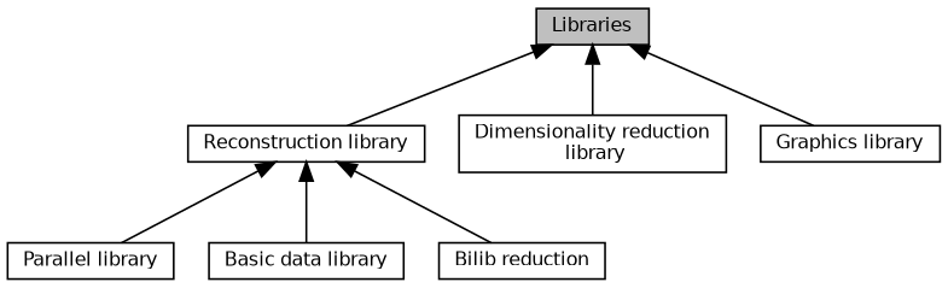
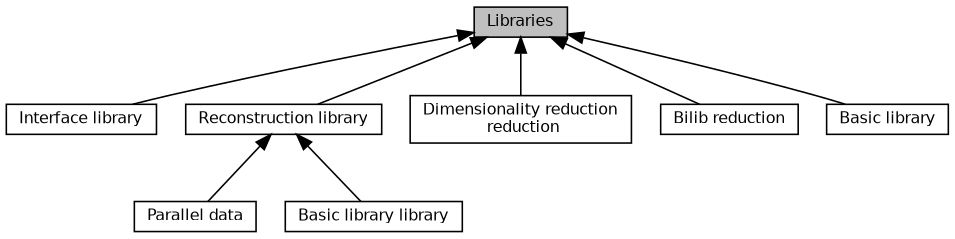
  digraph {
    rankdir=TB
    node [color=black fillcolor=white fontname=Helvetica fontsize=10 shape=record style=filled]
    edge [dir=back fontname=Helvetica fontsize=10 labelfontname=Helvetica labelfontsize=10 shape=plaintext style=solid]
-   n1 [height=0.2 label="Parallel library" width=0.4]
-   n2 [height=0.2 label="Basic data library" width=0.4]
+   n1 [height=0.2 label="Parallel data" width=0.4]
+   n2 [height=0.2 label="Basic library library" width=0.4]
    n3 [fillcolor=grey75 fontcolor=black height=0.2 label=Libraries width=0.4]
+   n4 [height=0.2 label="Interface library" width=0.4]
    n5 [height=0.2 label="Reconstruction library" width=0.4]
-   n6 [height=0.2 label="Dimensionality reduction\l library" width=0.4]
+   n6 [height=0.2 label="Dimensionality reduction\l reduction" width=0.4]
    n7 [height=0.2 label="Bilib reduction" width=0.4]
-   n8 [height=0.2 label="Graphics library" width=0.4]
+   n8 [height=0.2 label="Basic library" width=0.4]
+   n3 -> n4
    n3 -> n5
    n3 -> n6
-   n5 -> n7
+   n3 -> n7
    n3 -> n8
    n5 -> n1
    n5 -> n2
  }
